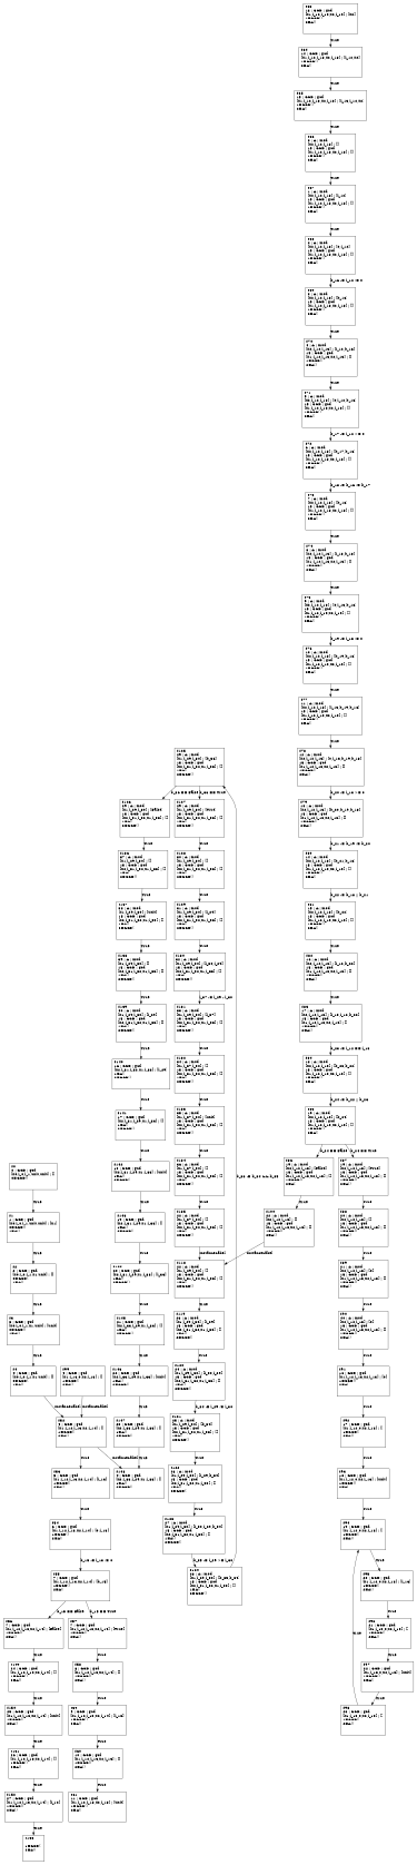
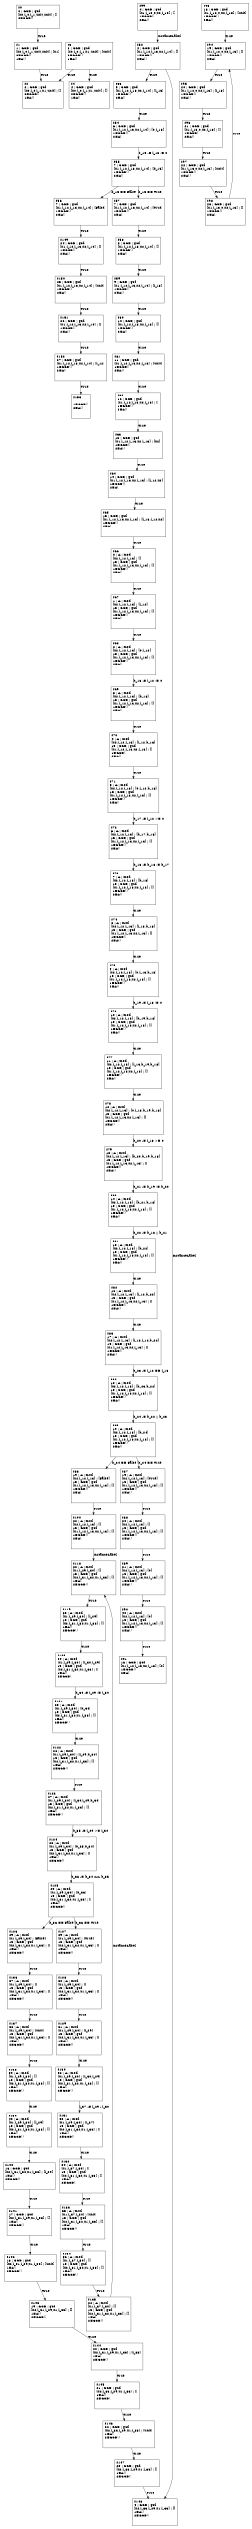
  strict digraph {
    node [shape=box]
    n1 [label="s0\l0 | GCD | gcd\l[x0,i_0,i_1,unit,unit] | []\l0=GCD()\l\l\l"]
    n2 [label="s1\l1 | GCD | gcd\l[x0,i_0,i_1,unit,unit] | [x1]\l0=GCD()\l1=A()\l\l\l"]
    n3 [label="s2\l2 | GCD | gcd\l[x0,i_0,i_1,x1,unit] | []\l0=GCD()\l1=A()\l\l\l"]
    n4 [label="s3\l3 | GCD | gcd\l[x0,i_0,i_1,x1,unit] | [unit]\l0=GCD()\l1=A()\l\l\l"]
    n5 [label="s4\l4 | GCD | gcd\l[x0,i_0,i_1,x1,unit] | []\l0=GCD()\l1=A()\l\l\l"]
    n6 [label="s52\l4 | GCD | gcd\l[x1,i_12,i_13,x2,i_14] | []\l1=GCD()\l2=A()\l\l\l"]
    n7 [label="s53\l5 | GCD | gcd\l[x1,i_12,i_13,x2,i_14] | [i_13]\l1=GCD()\l2=A()\l\l\l"]
    n8 [label="s148\l4 | GCD | gcd\l[x2,i_33,i_29,x1,i_33] | []\l1=A()\l2=GCD()\l\l\l"]
    n9 [label="s54\l6 | GCD | gcd\l[x1,i_12,i_13,x2,i_14] | [0,i_13]\l1=GCD()\l2=A()\l\l\l"]
    n10 [label="s55\l7 | GCD | gcd\l[x1,i_12,i_13,x2,i_14] | [b_15]\l1=GCD()\l2=A()\l\l\l"]
    n11 [label="s56\l7 | GCD | gcd\l[x1,i_12,i_13,x2,i_14] | [False]\l1=GCD()\l2=A()\l\l\l"]
    n12 [label="s57\l7 | GCD | gcd\l[x1,i_12,i_13,x2,i_14] | [True]\l1=GCD()\l2=A()\l\l\l"]
    n13 [label="s149\l24 | GCD | gcd\l[x1,i_12,i_13,x2,i_14] | []\l1=GCD()\l2=A()\l\l\l"]
    n14 [label="s58\l8 | GCD | gcd\l[x1,i_12,i_13,x2,i_14] | []\l1=GCD()\l2=A()\l\l\l"]
    n15 [label="s150\l25 | GCD | gcd\l[x1,i_12,i_13,x2,i_14] | [unit]\l1=GCD()\l2=A()\l\l\l"]
    n16 [label="s59\l9 | GCD | gcd\l[x1,i_12,i_13,x2,i_14] | [i_13]\l1=GCD()\l2=A()\l\l\l"]
    n17 [label="s60\l10 | GCD | gcd\l[x1,i_12,i_13,x2,i_13] | []\l1=GCD()\l2=A()\l\l\l"]
    n18 [label="s61\l11 | GCD | gcd\l[x1,i_12,i_13,x2,i_13] | [unit]\l1=GCD()\l2=A()\l\l\l"]
+   n19 [label="s62\l12 | GCD | gcd\l[x1,i_12,i_13,x2,i_13] | []\l1=GCD()\l2=A()\l\l\l"]
    n20 [label="s63\l13 | GCD | gcd\l[x1,i_12,i_13,x2,i_13] | [x2]\l1=GCD()\l2=A()\l\l\l"]
    n21 [label="s64\l14 | GCD | gcd\l[x1,i_12,i_13,x2,i_13] | [i_12,x2]\l1=GCD()\l2=A()\l\l\l"]
    n22 [label="s65\l15 | GCD | gcd\l[x1,i_12,i_13,x2,i_13] | [i_13,i_12,x2]\l1=GCD()\l2=A()\l\l\l"]
    n23 [label="s66\l0 | A | mod\l[x2,i_12,i_13] | []\l15 | GCD | gcd\l[x1,i_12,i_13,x2,i_13] | []\l1=GCD()\l2=A()\l\l\l"]
    n24 [label="s67\l1 | A | mod\l[x2,i_12,i_13] | [i_12]\l15 | GCD | gcd\l[x1,i_12,i_13,x2,i_13] | []\l1=GCD()\l2=A()\l\l\l"]
    n25 [label="s68\l2 | A | mod\l[x2,i_12,i_13] | [0,i_12]\l15 | GCD | gcd\l[x1,i_12,i_13,x2,i_13] | []\l1=GCD()\l2=A()\l\l\l"]
    n26 [label="s69\l3 | A | mod\l[x2,i_12,i_13] | [b_16]\l15 | GCD | gcd\l[x1,i_12,i_13,x2,i_13] | []\l1=GCD()\l2=A()\l\l\l"]
    n27 [label="s70\l4 | A | mod\l[x2,i_12,i_13] | [i_12,b_16]\l15 | GCD | gcd\l[x1,i_12,i_13,x2,i_13] | []\l1=GCD()\l2=A()\l\l\l"]
    n28 [label="s71\l5 | A | mod\l[x2,i_12,i_13] | [0,i_12,b_16]\l15 | GCD | gcd\l[x1,i_12,i_13,x2,i_13] | []\l1=GCD()\l2=A()\l\l\l"]
    n29 [label="s72\l6 | A | mod\l[x2,i_12,i_13] | [b_17,b_16]\l15 | GCD | gcd\l[x1,i_12,i_13,x2,i_13] | []\l1=GCD()\l2=A()\l\l\l"]
    n30 [label="s73\l7 | A | mod\l[x2,i_12,i_13] | [b_18]\l15 | GCD | gcd\l[x1,i_12,i_13,x2,i_13] | []\l1=GCD()\l2=A()\l\l\l"]
    n31 [label="s74\l8 | A | mod\l[x2,i_12,i_13] | [i_13,b_18]\l15 | GCD | gcd\l[x1,i_12,i_13,x2,i_13] | []\l1=GCD()\l2=A()\l\l\l"]
    n32 [label="s75\l9 | A | mod\l[x2,i_12,i_13] | [0,i_13,b_18]\l15 | GCD | gcd\l[x1,i_12,i_13,x2,i_13] | []\l1=GCD()\l2=A()\l\l\l"]
    n33 [label="s76\l10 | A | mod\l[x2,i_12,i_13] | [b_19,b_18]\l15 | GCD | gcd\l[x1,i_12,i_13,x2,i_13] | []\l1=GCD()\l2=A()\l\l\l"]
    n34 [label="s77\l11 | A | mod\l[x2,i_12,i_13] | [i_13,b_19,b_18]\l15 | GCD | gcd\l[x1,i_12,i_13,x2,i_13] | []\l1=GCD()\l2=A()\l\l\l"]
    n35 [label="s78\l12 | A | mod\l[x2,i_12,i_13] | [0,i_13,b_19,b_18]\l15 | GCD | gcd\l[x1,i_12,i_13,x2,i_13] | []\l1=GCD()\l2=A()\l\l\l"]
    n36 [label="s79\l13 | A | mod\l[x2,i_12,i_13] | [b_20,b_19,b_18]\l15 | GCD | gcd\l[x1,i_12,i_13,x2,i_13] | []\l1=GCD()\l2=A()\l\l\l"]
    n37 [label="s80\l14 | A | mod\l[x2,i_12,i_13] | [b_21,b_18]\l15 | GCD | gcd\l[x1,i_12,i_13,x2,i_13] | []\l1=GCD()\l2=A()\l\l\l"]
    n38 [label="s81\l15 | A | mod\l[x2,i_12,i_13] | [b_22]\l15 | GCD | gcd\l[x1,i_12,i_13,x2,i_13] | []\l1=GCD()\l2=A()\l\l\l"]
    n39 [label="s82\l16 | A | mod\l[x2,i_12,i_13] | [i_12,b_22]\l15 | GCD | gcd\l[x1,i_12,i_13,x2,i_13] | []\l1=GCD()\l2=A()\l\l\l"]
    n40 [label="s83\l17 | A | mod\l[x2,i_12,i_13] | [i_13,i_12,b_22]\l15 | GCD | gcd\l[x1,i_12,i_13,x2,i_13] | []\l1=GCD()\l2=A()\l\l\l"]
    n41 [label="s84\l18 | A | mod\l[x2,i_12,i_13] | [b_23,b_22]\l15 | GCD | gcd\l[x1,i_12,i_13,x2,i_13] | []\l1=GCD()\l2=A()\l\l\l"]
    n42 [label="s85\l19 | A | mod\l[x2,i_12,i_13] | [b_24]\l15 | GCD | gcd\l[x1,i_12,i_13,x2,i_13] | []\l1=GCD()\l2=A()\l\l\l"]
    n43 [label="s86\l19 | A | mod\l[x2,i_12,i_13] | [False]\l15 | GCD | gcd\l[x1,i_12,i_13,x2,i_13] | []\l1=GCD()\l2=A()\l\l\l"]
    n44 [label="s87\l19 | A | mod\l[x2,i_12,i_13] | [True]\l15 | GCD | gcd\l[x1,i_12,i_13,x2,i_13] | []\l1=GCD()\l2=A()\l\l\l"]
    n45 [label="s100\l22 | A | mod\l[x2,i_12,i_13] | []\l15 | GCD | gcd\l[x1,i_12,i_13,x2,i_13] | []\l1=GCD()\l2=A()\l\l\l"]
    n46 [label="s88\l20 | A | mod\l[x2,i_12,i_13] | []\l15 | GCD | gcd\l[x1,i_12,i_13,x2,i_13] | []\l1=GCD()\l2=A()\l\l\l"]
    n47 [label="s118\l22 | A | mod\l[x1,i_29,i_30] | []\l15 | GCD | gcd\l[x2,i_31,i_32,x1,i_33] | []\l1=A()\l2=GCD()\l\l\l"]
    n48 [label="s89\l21 | A | mod\l[x2,i_12,i_13] | [0]\l15 | GCD | gcd\l[x1,i_12,i_13,x2,i_13] | []\l1=GCD()\l2=A()\l\l\l"]
    n49 [label="s90\l40 | A | mod\l[x2,i_12,i_13] | [0]\l15 | GCD | gcd\l[x1,i_12,i_13,x2,i_13] | []\l1=GCD()\l2=A()\l\l\l"]
    n50 [label="s91\l16 | GCD | gcd\l[x1,i_12,i_13,x2,i_13] | [0]\l1=GCD()\l2=A()\l\l\l"]
-   n51 [label="s92\l17 | GCD | gcd\l[x1,i_12,0,x2,i_13] | []\l1=GCD()\l2=A()\l\l\l"]
    n52 [label="s93\l18 | GCD | gcd\l[x1,i_12,0,x2,i_13] | [unit]\l1=GCD()\l2=A()\l\l\l"]
    n53 [label="s94\l19 | GCD | gcd\l[x1,i_12,0,x2,i_13] | []\l1=GCD()\l2=A()\l\l\l"]
    n54 [label="s95\l20 | GCD | gcd\l[x1,i_12,0,x2,i_13] | [i_13]\l1=GCD()\l2=A()\l\l\l"]
    n55 [label="s96\l21 | GCD | gcd\l[x1,i_13,0,x2,i_13] | []\l1=GCD()\l2=A()\l\l\l"]
    n56 [label="s97\l22 | GCD | gcd\l[x1,i_13,0,x2,i_13] | [unit]\l1=GCD()\l2=A()\l\l\l"]
    n57 [label="s98\l23 | GCD | gcd\l[x1,i_13,0,x2,i_13] | []\l1=GCD()\l2=A()\l\l\l"]
    n58 [label="s99\l4 | GCD | gcd\l[x1,i_13,0,x2,i_13] | []\l1=GCD()\l2=A()\l\l\l"]
    n59 [label="s119\l23 | A | mod\l[x1,i_29,i_30] | [i_29]\l15 | GCD | gcd\l[x2,i_31,i_32,x1,i_33] | []\l1=A()\l2=GCD()\l\l\l"]
    n60 [label="s120\l24 | A | mod\l[x1,i_29,i_30] | [i_30,i_29]\l15 | GCD | gcd\l[x2,i_31,i_32,x1,i_33] | []\l1=A()\l2=GCD()\l\l\l"]
    n61 [label="s121\l25 | A | mod\l[x1,i_29,i_30] | [b_34]\l15 | GCD | gcd\l[x2,i_31,i_32,x1,i_33] | []\l1=A()\l2=GCD()\l\l\l"]
    n62 [label="s122\l26 | A | mod\l[x1,i_29,i_30] | [i_29,b_34]\l15 | GCD | gcd\l[x2,i_31,i_32,x1,i_33] | []\l1=A()\l2=GCD()\l\l\l"]
    n63 [label="s123\l27 | A | mod\l[x1,i_29,i_30] | [i_30,i_29,b_34]\l15 | GCD | gcd\l[x2,i_31,i_32,x1,i_33] | []\l1=A()\l2=GCD()\l\l\l"]
    n64 [label="s124\l28 | A | mod\l[x1,i_29,i_30] | [b_35,b_34]\l15 | GCD | gcd\l[x2,i_31,i_32,x1,i_33] | []\l1=A()\l2=GCD()\l\l\l"]
    n65 [label="s125\l29 | A | mod\l[x1,i_29,i_30] | [b_36]\l15 | GCD | gcd\l[x2,i_31,i_32,x1,i_33] | []\l1=A()\l2=GCD()\l\l\l"]
    n66 [label="s126\l29 | A | mod\l[x1,i_29,i_30] | [False]\l15 | GCD | gcd\l[x2,i_31,i_32,x1,i_33] | []\l1=A()\l2=GCD()\l\l\l"]
    n67 [label="s127\l29 | A | mod\l[x1,i_29,i_30] | [True]\l15 | GCD | gcd\l[x2,i_31,i_32,x1,i_33] | []\l1=A()\l2=GCD()\l\l\l"]
    n68 [label="s136\l37 | A | mod\l[x1,i_29,i_30] | []\l15 | GCD | gcd\l[x2,i_31,i_32,x1,i_33] | []\l1=A()\l2=GCD()\l\l\l"]
    n69 [label="s128\l30 | A | mod\l[x1,i_29,i_30] | []\l15 | GCD | gcd\l[x2,i_31,i_32,x1,i_33] | []\l1=A()\l2=GCD()\l\l\l"]
    n70 [label="s137\l38 | A | mod\l[x1,i_29,i_30] | [unit]\l15 | GCD | gcd\l[x2,i_31,i_32,x1,i_33] | []\l1=A()\l2=GCD()\l\l\l"]
    n71 [label="s129\l31 | A | mod\l[x1,i_29,i_30] | [i_29]\l15 | GCD | gcd\l[x2,i_31,i_32,x1,i_33] | []\l1=A()\l2=GCD()\l\l\l"]
    n72 [label="s130\l32 | A | mod\l[x1,i_29,i_30] | [i_30,i_29]\l15 | GCD | gcd\l[x2,i_31,i_32,x1,i_33] | []\l1=A()\l2=GCD()\l\l\l"]
    n73 [label="s131\l33 | A | mod\l[x1,i_29,i_30] | [i_37]\l15 | GCD | gcd\l[x2,i_31,i_32,x1,i_33] | []\l1=A()\l2=GCD()\l\l\l"]
    n74 [label="s132\l34 | A | mod\l[x1,i_37,i_30] | []\l15 | GCD | gcd\l[x2,i_31,i_32,x1,i_33] | []\l1=A()\l2=GCD()\l\l\l"]
    n75 [label="s133\l35 | A | mod\l[x1,i_37,i_30] | [unit]\l15 | GCD | gcd\l[x2,i_31,i_32,x1,i_33] | []\l1=A()\l2=GCD()\l\l\l"]
    n76 [label="s134\l36 | A | mod\l[x1,i_37,i_30] | []\l15 | GCD | gcd\l[x2,i_31,i_32,x1,i_33] | []\l1=A()\l2=GCD()\l\l\l"]
    n77 [label="s135\l22 | A | mod\l[x1,i_37,i_30] | []\l15 | GCD | gcd\l[x2,i_31,i_32,x1,i_33] | []\l1=A()\l2=GCD()\l\l\l"]
    n78 [label="s138\l39 | A | mod\l[x1,i_29,i_30] | []\l15 | GCD | gcd\l[x2,i_31,i_32,x1,i_33] | []\l1=A()\l2=GCD()\l\l\l"]
    n79 [label="s139\l40 | A | mod\l[x1,i_29,i_30] | [i_29]\l15 | GCD | gcd\l[x2,i_31,i_32,x1,i_33] | []\l1=A()\l2=GCD()\l\l\l"]
    n80 [label="s140\l16 | GCD | gcd\l[x2,i_31,i_32,x1,i_33] | [i_29]\l1=A()\l2=GCD()\l\l\l"]
    n81 [label="s141\l17 | GCD | gcd\l[x2,i_31,i_29,x1,i_33] | []\l1=A()\l2=GCD()\l\l\l"]
    n82 [label="s142\l18 | GCD | gcd\l[x2,i_31,i_29,x1,i_33] | [unit]\l1=A()\l2=GCD()\l\l\l"]
    n83 [label="s143\l19 | GCD | gcd\l[x2,i_31,i_29,x1,i_33] | []\l1=A()\l2=GCD()\l\l\l"]
    n84 [label="s144\l20 | GCD | gcd\l[x2,i_31,i_29,x1,i_33] | [i_33]\l1=A()\l2=GCD()\l\l\l"]
    n85 [label="s145\l21 | GCD | gcd\l[x2,i_33,i_29,x1,i_33] | []\l1=A()\l2=GCD()\l\l\l"]
    n86 [label="s146\l22 | GCD | gcd\l[x2,i_33,i_29,x1,i_33] | [unit]\l1=A()\l2=GCD()\l\l\l"]
    n87 [label="s147\l23 | GCD | gcd\l[x2,i_33,i_29,x1,i_33] | []\l1=A()\l2=GCD()\l\l\l"]
    n88 [label="s151\l26 | GCD | gcd\l[x1,i_12,i_13,x2,i_14] | []\l1=GCD()\l2=A()\l\l\l"]
    n89 [label="s152\l27 | GCD | gcd\l[x1,i_12,i_13,x2,i_14] | [i_12]\l1=GCD()\l2=A()\l\l\l"]
    n90 [label="s153\l\l1=GCD()\l2=A()\l\l\l"]
    n1 -> n2 [label=True]
    n2 -> n3 [label=True]
-   n3 -> n4 [label=True]
+   n4 -> n3 [label=True]
    n4 -> n5 [label=True]
-   n5 -> n6 [label=InstanceLabel]
    n6 -> n7 [label=True]
    n6 -> n8 [label=InstanceLabel]
    n7 -> n9 [label=True]
    n9 -> n10 [label="b_15 := i_13 /= 0"]
    n10 -> n11 [label="b_15 == False"]
    n10 -> n12 [label="b_15 == True"]
    n11 -> n13 [label=True]
    n12 -> n14 [label=True]
    n13 -> n15 [label=True]
    n14 -> n16 [label=True]
    n15 -> n88 [label=True]
    n16 -> n17 [label=True]
    n17 -> n18 [label=True]
+   n18 -> n19 [label=True]
+   n19 -> n20 [label=True]
    n20 -> n21 [label=True]
    n21 -> n22 [label=True]
    n22 -> n23 [label=True]
    n23 -> n24 [label=True]
    n24 -> n25 [label=True]
    n25 -> n26 [label="b_16 := i_12 /= 0"]
    n26 -> n27 [label=True]
    n27 -> n28 [label=True]
    n28 -> n29 [label="b_17 := i_12 >= 0"]
    n29 -> n30 [label="b_18 := b_16 /= b_17"]
    n30 -> n31 [label=True]
    n31 -> n32 [label=True]
    n32 -> n33 [label="b_19 := i_13 /= 0"]
    n33 -> n34 [label=True]
    n34 -> n35 [label=True]
    n35 -> n36 [label="b_20 := i_13 >= 0"]
    n36 -> n37 [label="b_21 := b_19 /= b_20"]
    n37 -> n38 [label="b_22 := b_18 || b_21"]
    n38 -> n39 [label=True]
    n39 -> n40 [label=True]
    n40 -> n41 [label="b_23 := i_12 == i_13"]
    n41 -> n42 [label="b_24 := b_22 || b_23"]
    n42 -> n43 [label="b_24 == False"]
    n42 -> n44 [label="b_24 == True"]
    n43 -> n45 [label=True]
    n44 -> n46 [label=True]
    n45 -> n47 [label=InstanceLabel]
    n46 -> n48 [label=True]
    n47 -> n59 [label=True]
    n48 -> n49 [label=True]
    n49 -> n50 [label=True]
-   n50 -> n51 [label=True]
-   n51 -> n52 [label=True]
    n52 -> n53 [label=True]
    n53 -> n54 [label=True]
    n54 -> n55 [label=True]
    n55 -> n56 [label=True]
    n56 -> n57 [label=True]
    n57 -> n53 [label=True]
    n58 -> n6 [label=InstanceLabel]
    n59 -> n60 [label=True]
    n60 -> n61 [label="b_34 := i_29 /= i_30"]
    n61 -> n62 [label=True]
    n62 -> n63 [label=True]
    n63 -> n64 [label="b_35 := i_29 >= i_30"]
    n64 -> n65 [label="b_36 := b_34 && b_35"]
    n65 -> n66 [label="b_36 == False"]
    n65 -> n67 [label="b_36 == True"]
    n66 -> n68 [label=True]
    n67 -> n69 [label=True]
    n68 -> n70 [label=True]
    n69 -> n71 [label=True]
    n70 -> n78 [label=True]
    n71 -> n72 [label=True]
    n72 -> n73 [label="i_37 := i_29 - i_30"]
    n73 -> n74 [label=True]
    n74 -> n75 [label=True]
    n75 -> n76 [label=True]
    n76 -> n77 [label=True]
    n77 -> n47 [label=InstanceLabel]
    n78 -> n79 [label=True]
    n79 -> n80 [label=True]
    n80 -> n81 [label=True]
    n81 -> n82 [label=True]
    n82 -> n83 [label=True]
    n83 -> n84 [label=True]
    n84 -> n85 [label=True]
    n85 -> n86 [label=True]
    n86 -> n87 [label=True]
    n87 -> n8 [label=True]
    n88 -> n89 [label=True]
    n89 -> n90 [label=True]
  }
